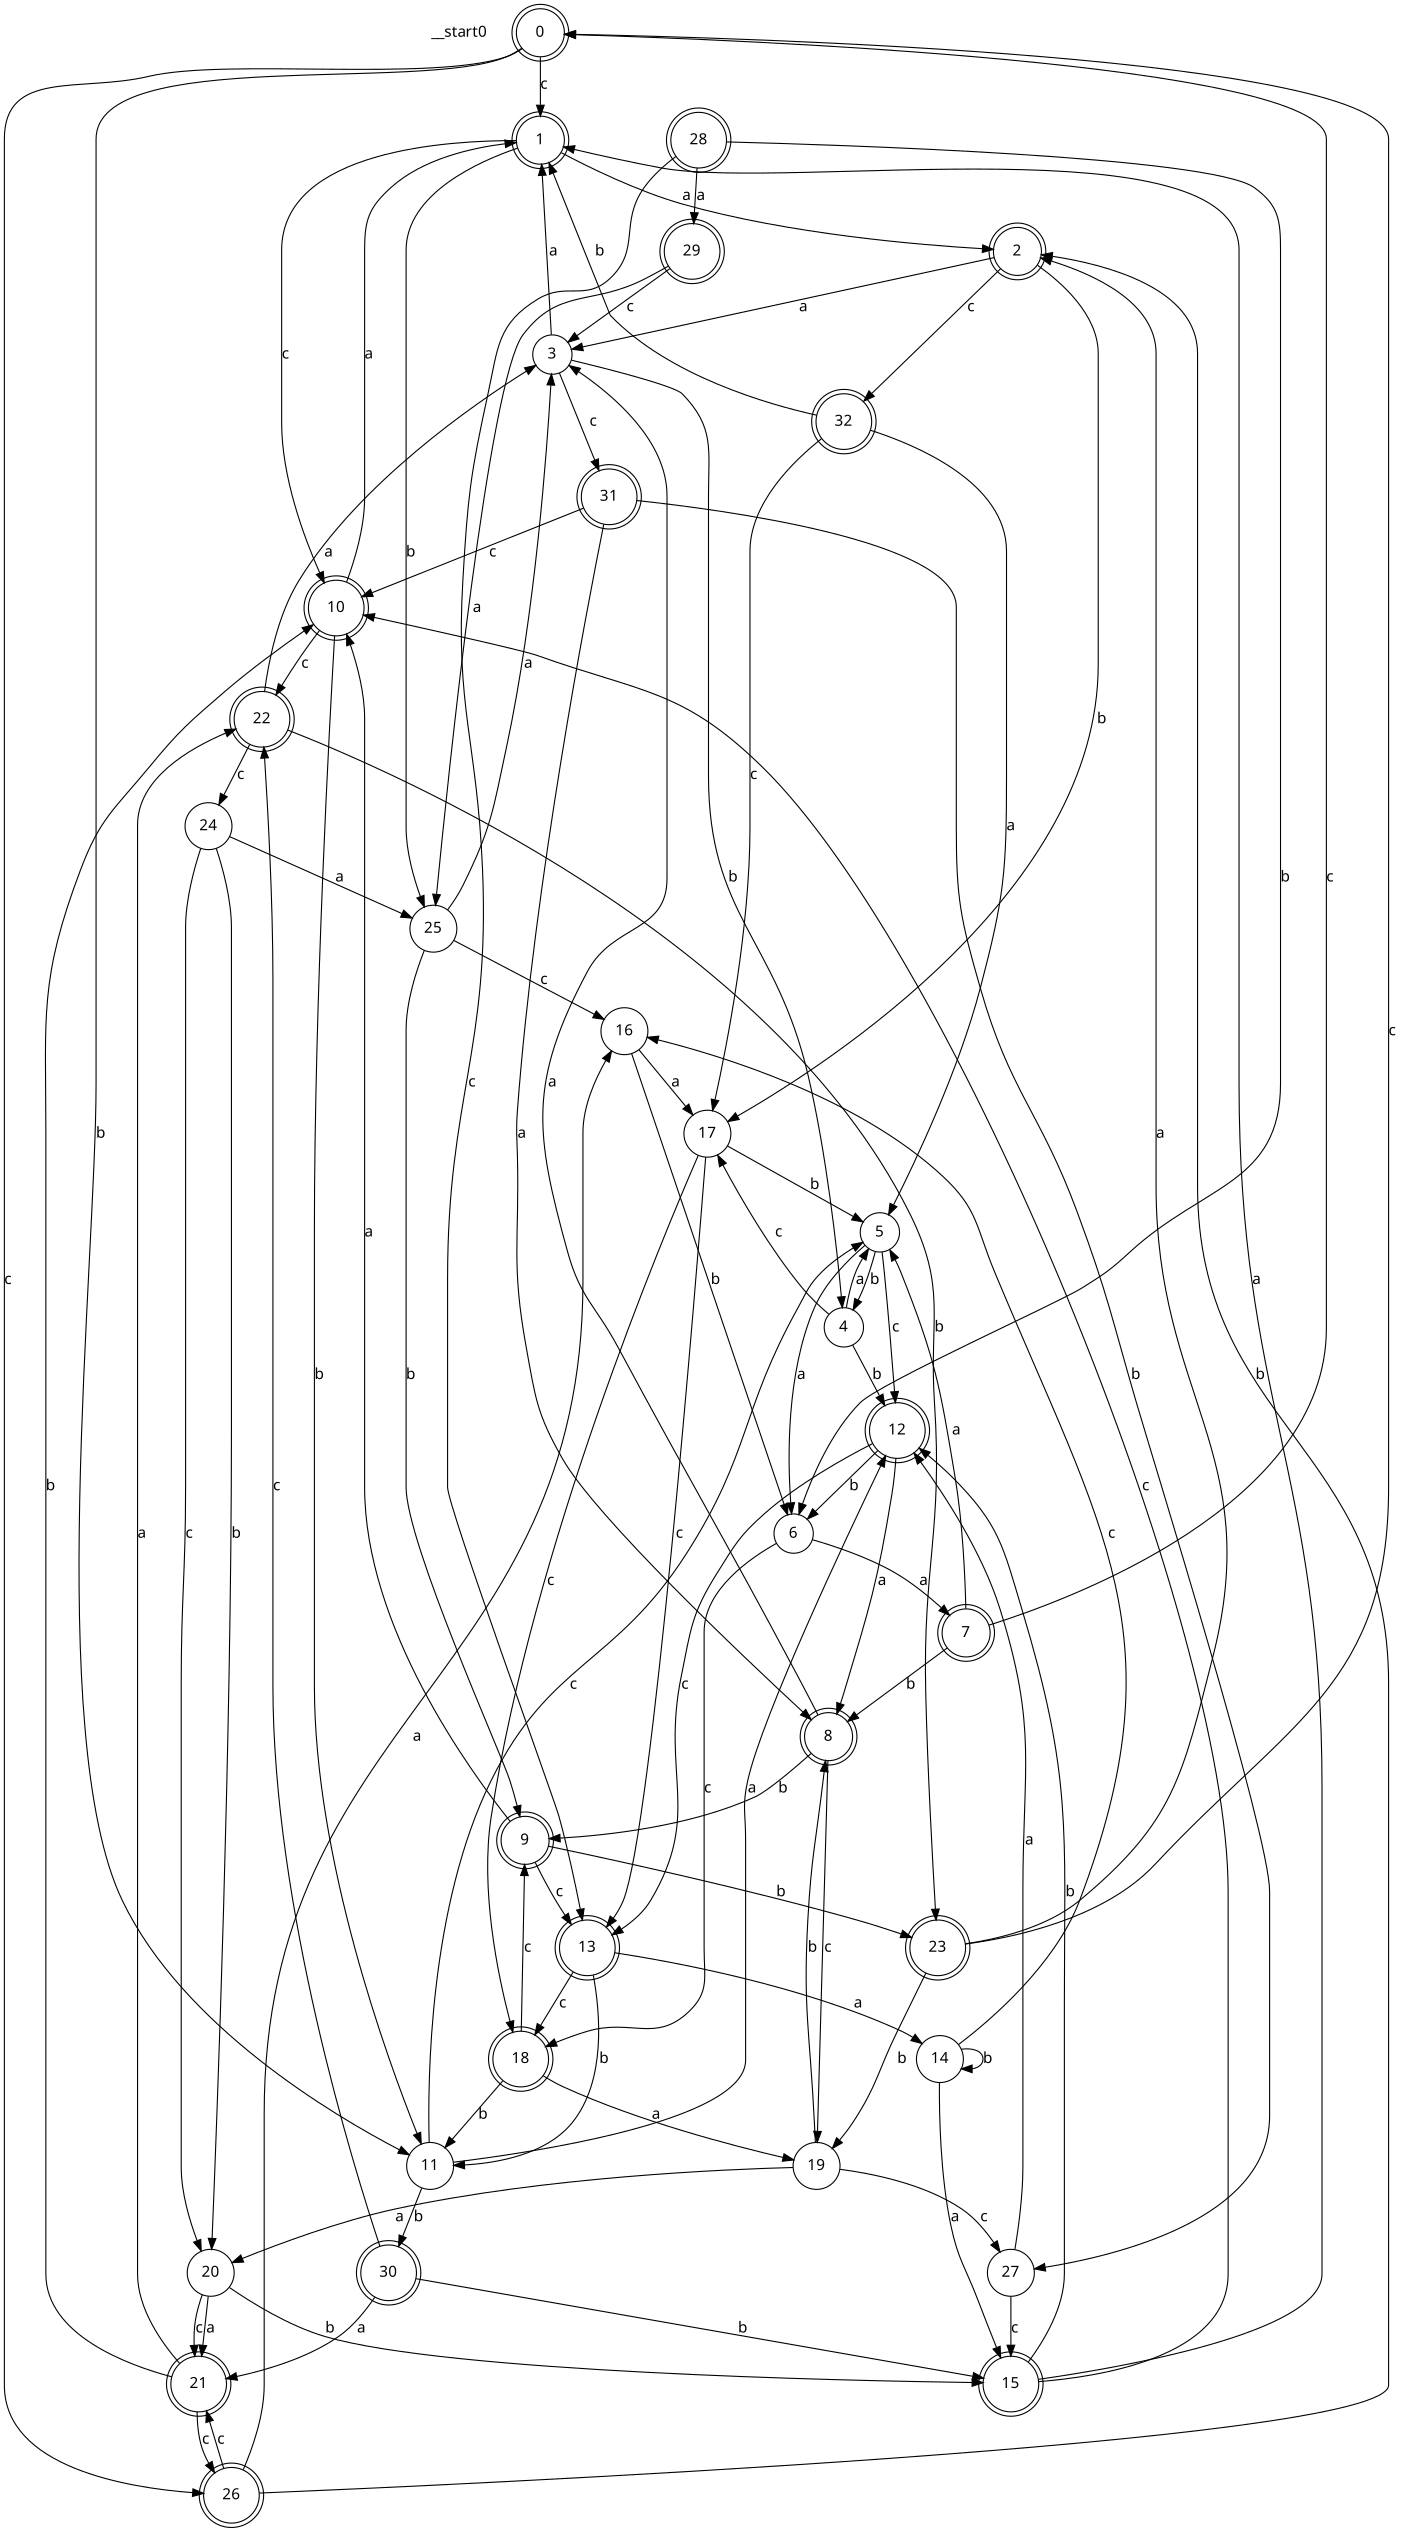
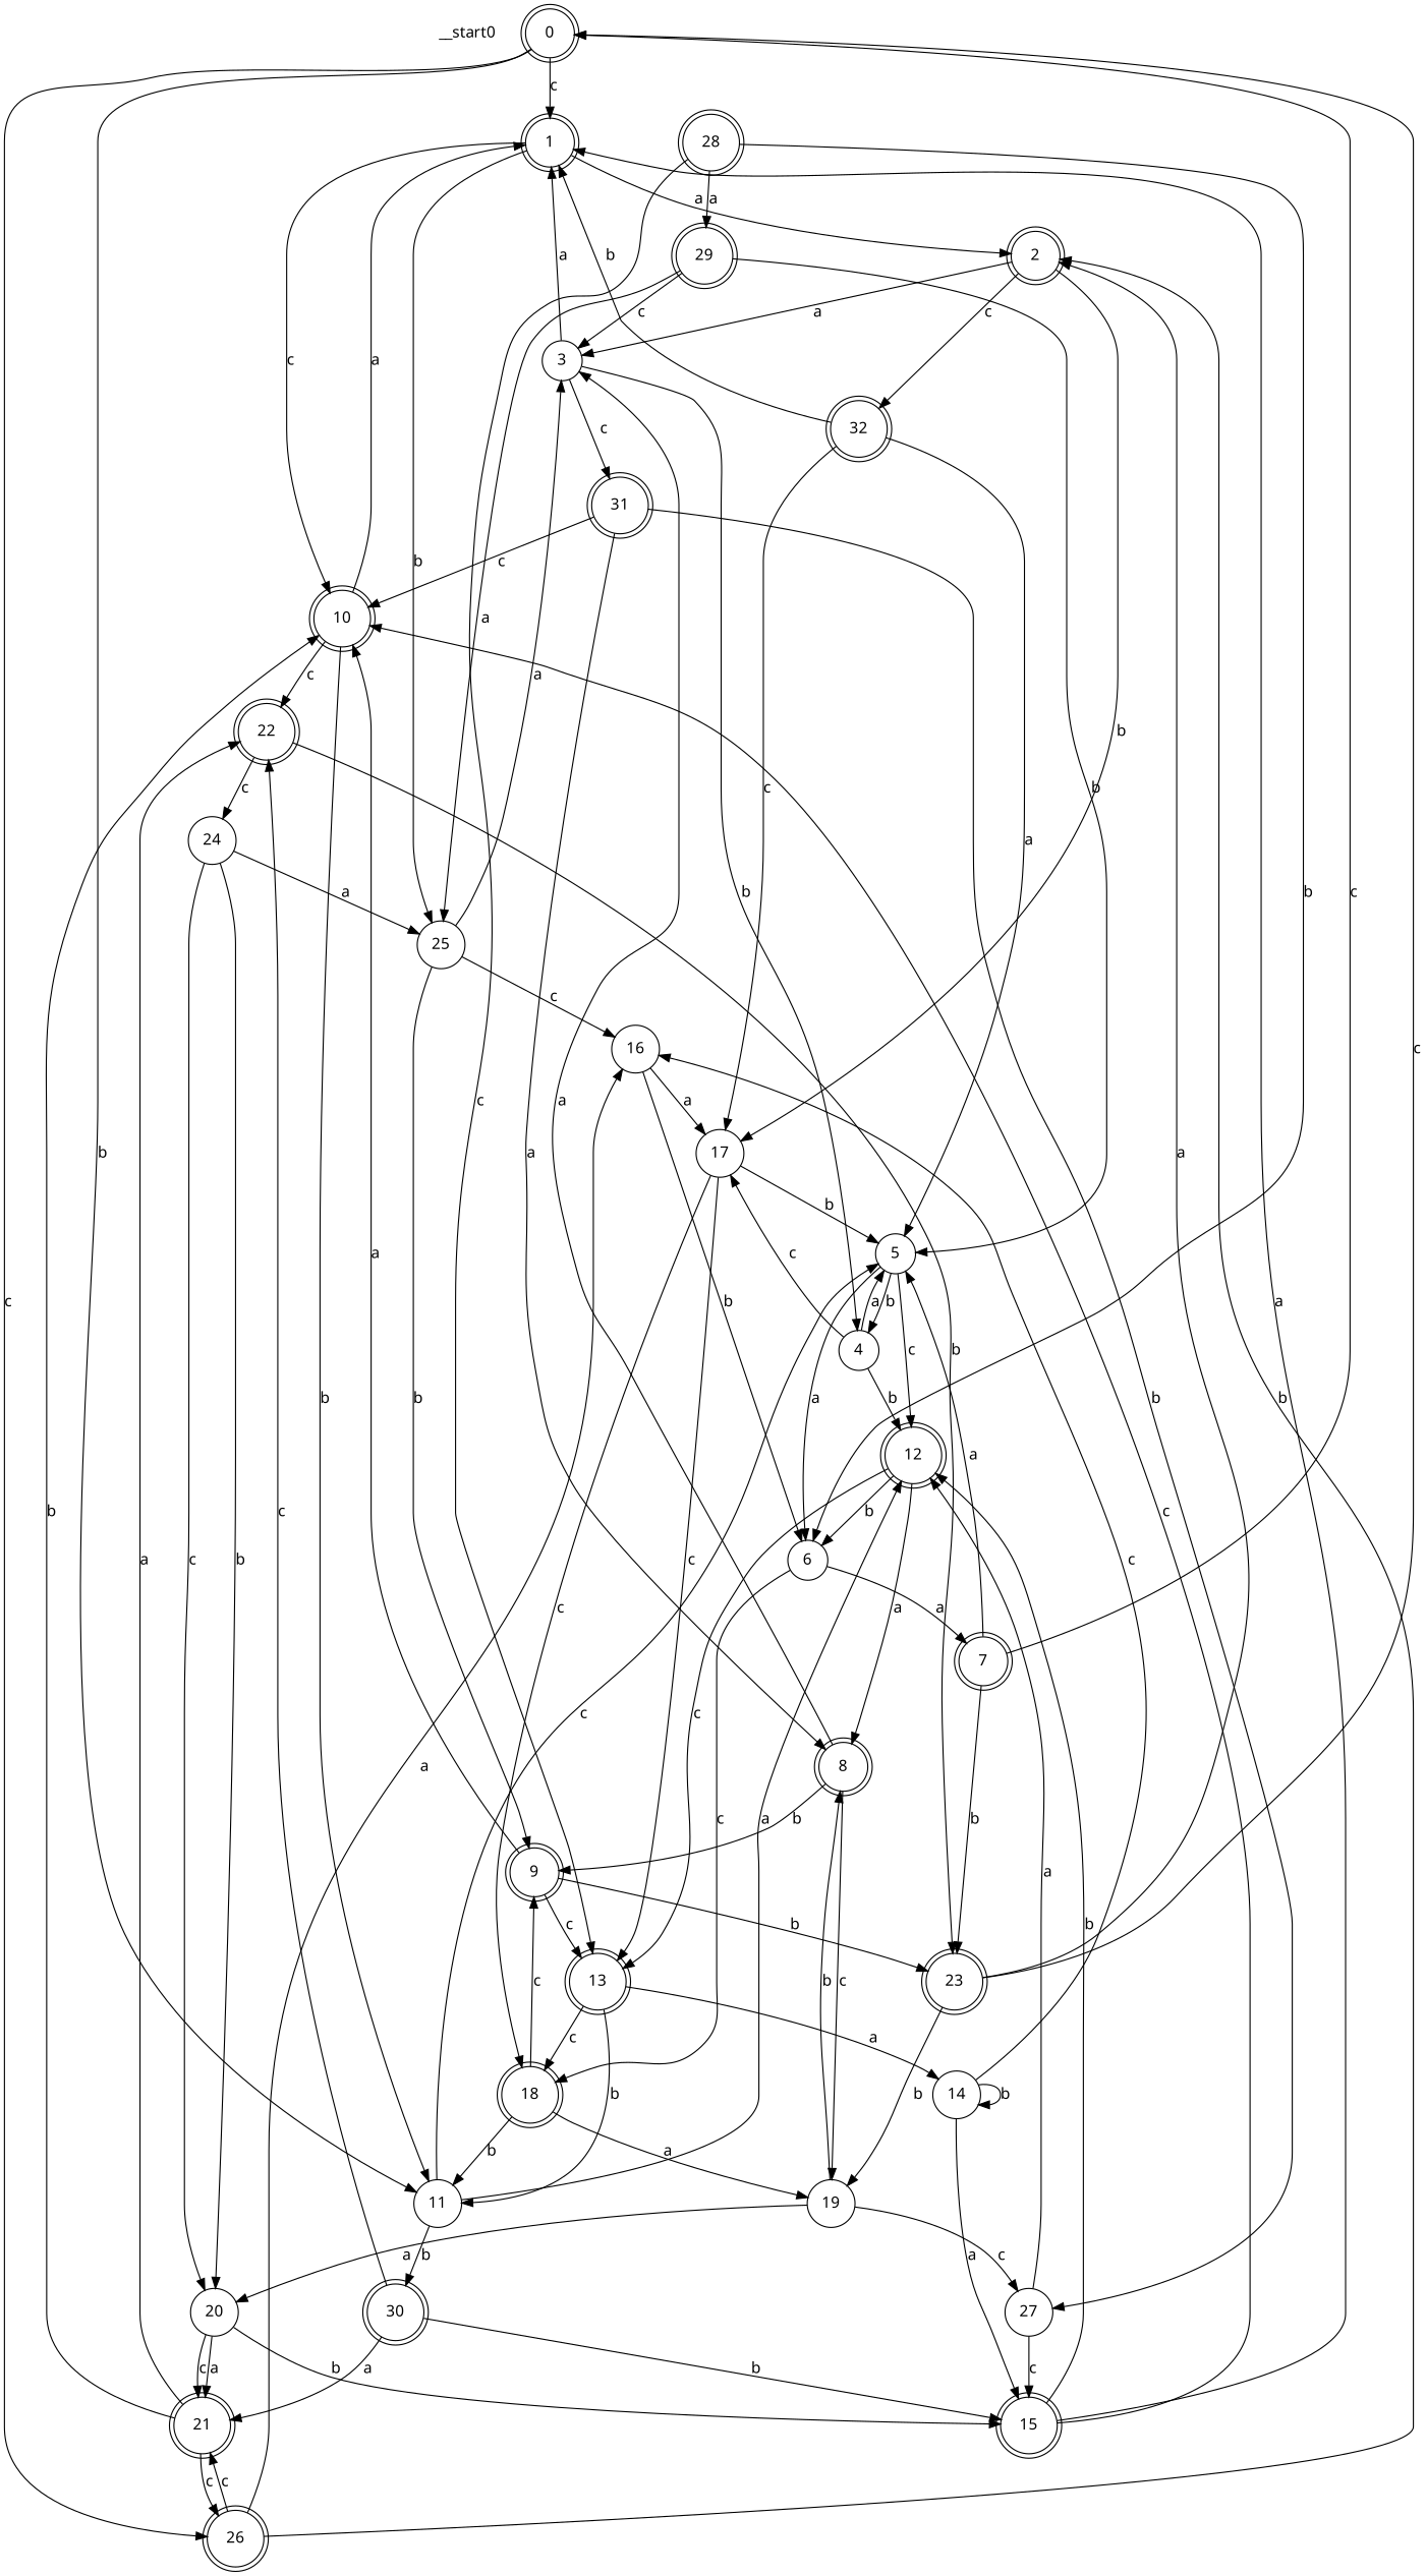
  digraph {
    fontname="Noto Sans"
    rankdir=TB
    node [fontname="Noto Sans" shape=doublecircle color=black fillcolor=white style="rounded,filled"]
    edge [fontname="Noto Sans"]
    __start0 [shape=none color="" fillcolor="" style=""]
    n2 [label=0]
    n3 [label=1]
    n4 [label=11 shape=circle style=filled]
    n5 [label=26]
    n6 [label=2]
    n7 [label=10]
    n8 [label=25 shape=circle style=filled]
    n9 [label=5 shape=circle style=filled]
    n10 [label=12]
    n11 [label=30]
    n12 [label=16 shape=circle style=filled]
    n13 [label=21]
    n14 [label=3 shape=circle style=filled]
    n15 [label=32]
    n16 [label=17 shape=circle style=filled]
    n17 [label=22]
    n18 [label=9]
    n19 [label=4 shape=circle style=filled]
    n20 [label=31]
    n21 [label=23]
    n22 [label=24 shape=circle style=filled]
    n23 [label=27 shape=circle style=filled]
    n24 [label=8]
    n25 [label=6 shape=circle style=filled]
    n26 [label=13]
    n27 [label=18]
    n28 [label=7]
    n29 [label=19 shape=circle style=filled]
    n30 [label=15]
    n31 [label=20 shape=circle style=filled]
    n32 [label=14 shape=circle style=filled]
    n33 [label=28]
    n34 [label=29]
    n2 -> n3 [label=c]
    n2 -> n4 [label=b]
    n2 -> n5 [label=c]
    n3 -> n6 [label=a]
    n3 -> n7 [label=c]
    n3 -> n8 [label=b]
    n4 -> n9 [label=c]
    n4 -> n10 [label=a]
    n4 -> n11 [label=b]
    n5 -> n6 [label=b]
    n5 -> n12 [label=a]
    n5 -> n13 [label=c]
    n6 -> n14 [label=a]
    n6 -> n15 [label=c]
    n6 -> n16 [label=b]
    n7 -> n3 [label=a]
    n7 -> n4 [label=b]
    n7 -> n17 [label=c]
    n8 -> n12 [label=c]
    n8 -> n14 [label=a]
    n8 -> n18 [label=b]
    n9 -> n10 [label=c]
    n9 -> n19 [label=b]
    n9 -> n25 [label=a]
    n10 -> n24 [label=a]
    n10 -> n25 [label=b]
    n10 -> n26 [label=c]
    n11 -> n13 [label=a]
    n11 -> n17 [label=c]
    n11 -> n30 [label=b]
    n12 -> n16 [label=a]
    n12 -> n25 [label=b]
    n13 -> n5 [label=c]
    n13 -> n7 [label=b]
    n13 -> n17 [label=a]
    n14 -> n3 [label=a]
    n14 -> n19 [label=b]
    n14 -> n20 [label=c]
    n15 -> n3 [label=b]
    n15 -> n9 [label=a]
    n15 -> n16 [label=c]
    n16 -> n9 [label=b]
    n16 -> n26 [label=c]
    n16 -> n27 [label=c]
-   n17 -> n14 [label=a]
    n17 -> n21 [label=b]
    n17 -> n22 [label=c]
    n18 -> n7 [label=a]
    n18 -> n21 [label=b]
    n18 -> n26 [label=c]
    n19 -> n9 [label=a]
    n19 -> n10 [label=b]
    n19 -> n16 [label=c]
    n20 -> n7 [label=c]
    n20 -> n23 [label=b]
    n20 -> n24 [label=a]
    n21 -> n2 [label=c]
    n21 -> n6 [label=a]
    n21 -> n29 [label=b]
    n22 -> n8 [label=a]
    n22 -> n31 [label=b]
    n22 -> n31 [label=c]
    n23 -> n10 [label=a]
    n23 -> n30 [label=c]
    n24 -> n14 [label=a]
    n24 -> n18 [label=b]
    n24 -> n29 [label=c]
    n25 -> n27 [label=c]
    n25 -> n28 [label=a]
    n26 -> n4 [label=b]
    n26 -> n27 [label=c]
    n26 -> n32 [label=a]
    n27 -> n4 [label=b]
    n27 -> n18 [label=c]
    n27 -> n29 [label=a]
    n28 -> n2 [label=c]
    n28 -> n9 [label=a]
-   n28 -> n24 [label=b]
+   n28 -> n21 [label=b]
    n29 -> n23 [label=c]
    n29 -> n24 [label=b]
    n29 -> n31 [label=a]
    n30 -> n3 [label=a]
    n30 -> n7 [label=c]
    n30 -> n10 [label=b]
    n31 -> n13 [label=a]
    n31 -> n13 [label=c]
    n31 -> n30 [label=b]
    n32 -> n12 [label=c]
    n32 -> n30 [label=a]
    n32 -> n32 [label=b]
    n33 -> n25 [label=b]
    n33 -> n26 [label=c]
    n33 -> n34 [label=a]
    n34 -> n8 [label=a]
+   n34 -> n9 [label=b]
    n34 -> n14 [label=c]
  }
